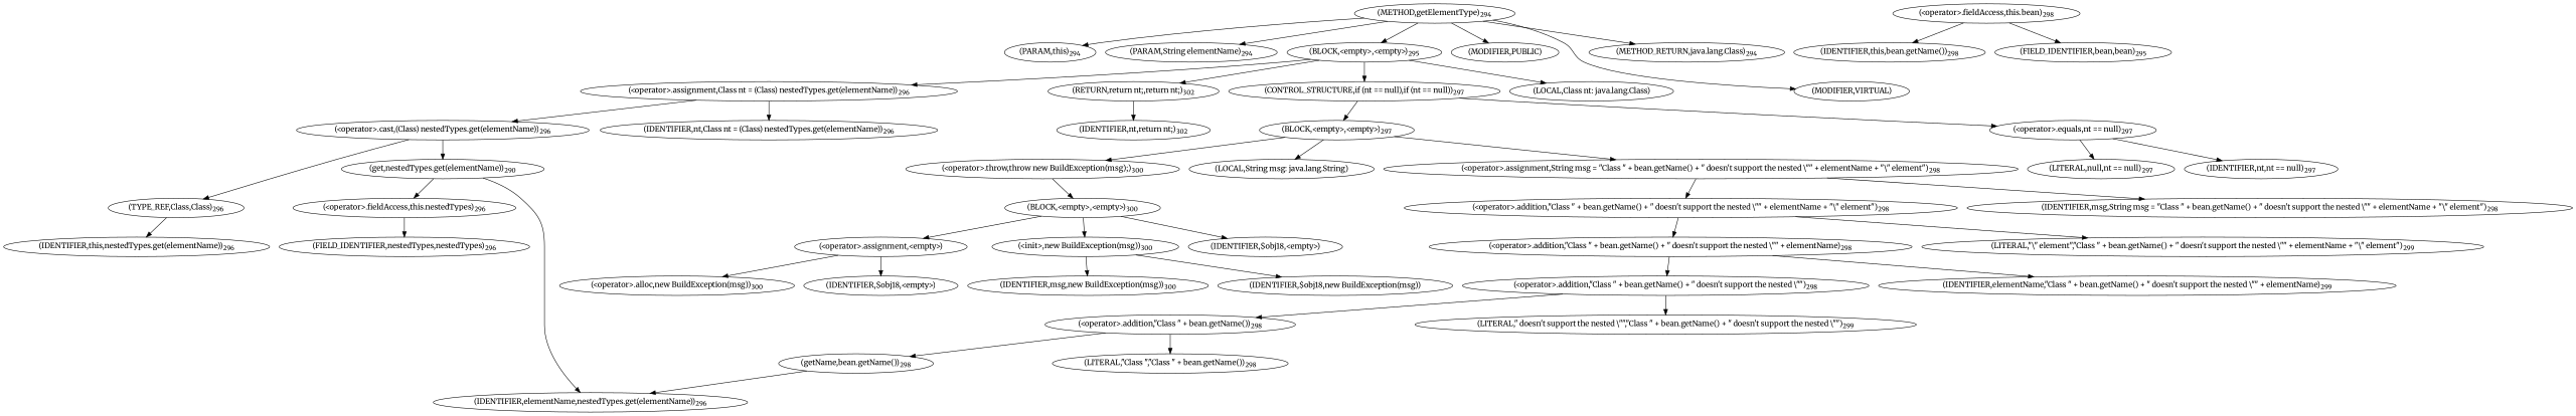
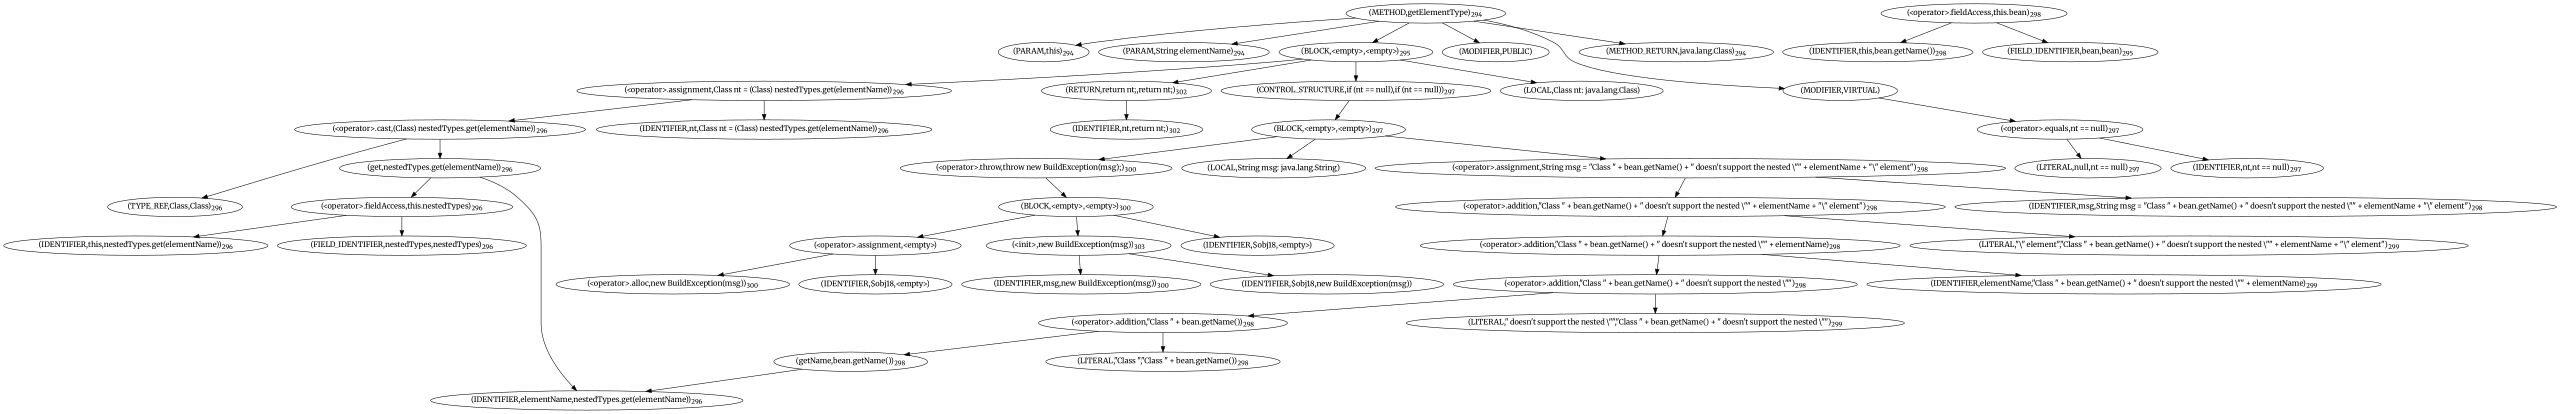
  digraph {
    fontname=Merriweather
    node [fontname=Merriweather]
    edge [fontname=Merriweather]
    n1 [label=<(METHOD,getElementType)<SUB>294</SUB>>]
    n2 [label=<(PARAM,this)<SUB>294</SUB>>]
    n3 [label=<(PARAM,String elementName)<SUB>294</SUB>>]
    n4 [label=<(BLOCK,&lt;empty&gt;,&lt;empty&gt;)<SUB>295</SUB>>]
    n5 [label=<(MODIFIER,PUBLIC)>]
    n6 [label=<(MODIFIER,VIRTUAL)>]
    n7 [label=<(METHOD_RETURN,java.lang.Class)<SUB>294</SUB>>]
    n8 [label=<(LOCAL,Class nt: java.lang.Class)>]
    n9 [label=<(&lt;operator&gt;.assignment,Class nt = (Class) nestedTypes.get(elementName))<SUB>296</SUB>>]
    n10 [label=<(CONTROL_STRUCTURE,if (nt == null),if (nt == null))<SUB>297</SUB>>]
    n11 [label=<(RETURN,return nt;,return nt;)<SUB>302</SUB>>]
    n12 [label=<(IDENTIFIER,nt,Class nt = (Class) nestedTypes.get(elementName))<SUB>296</SUB>>]
    n13 [label=<(&lt;operator&gt;.cast,(Class) nestedTypes.get(elementName))<SUB>296</SUB>>]
    n14 [label=<(&lt;operator&gt;.equals,nt == null)<SUB>297</SUB>>]
    n15 [label=<(BLOCK,&lt;empty&gt;,&lt;empty&gt;)<SUB>297</SUB>>]
    n16 [label=<(IDENTIFIER,nt,return nt;)<SUB>302</SUB>>]
    n17 [label=<(TYPE_REF,Class,Class)<SUB>296</SUB>>]
-   n18 [label=<(get,nestedTypes.get(elementName))<SUB>290</SUB>>]
+   n18 [label=<(get,nestedTypes.get(elementName))<SUB>296</SUB>>]
    n19 [label=<(&lt;operator&gt;.fieldAccess,this.nestedTypes)<SUB>296</SUB>>]
    n20 [label=<(IDENTIFIER,elementName,nestedTypes.get(elementName))<SUB>296</SUB>>]
    n21 [label=<(IDENTIFIER,this,nestedTypes.get(elementName))<SUB>296</SUB>>]
    n22 [label=<(FIELD_IDENTIFIER,nestedTypes,nestedTypes)<SUB>296</SUB>>]
    n23 [label=<(IDENTIFIER,nt,nt == null)<SUB>297</SUB>>]
    n24 [label=<(LITERAL,null,nt == null)<SUB>297</SUB>>]
    n25 [label=<(LOCAL,String msg: java.lang.String)>]
    n26 [label=<(&lt;operator&gt;.assignment,String msg = &quot;Class &quot; + bean.getName() + &quot; doesn't support the nested \&quot;&quot; + elementName + &quot;\&quot; element&quot;)<SUB>298</SUB>>]
    n27 [label=<(&lt;operator&gt;.throw,throw new BuildException(msg);)<SUB>300</SUB>>]
    n28 [label=<(IDENTIFIER,msg,String msg = &quot;Class &quot; + bean.getName() + &quot; doesn't support the nested \&quot;&quot; + elementName + &quot;\&quot; element&quot;)<SUB>298</SUB>>]
    n29 [label=<(&lt;operator&gt;.addition,&quot;Class &quot; + bean.getName() + &quot; doesn't support the nested \&quot;&quot; + elementName + &quot;\&quot; element&quot;)<SUB>298</SUB>>]
    n30 [label=<(BLOCK,&lt;empty&gt;,&lt;empty&gt;)<SUB>300</SUB>>]
    n31 [label=<(&lt;operator&gt;.addition,&quot;Class &quot; + bean.getName() + &quot; doesn't support the nested \&quot;&quot; + elementName)<SUB>298</SUB>>]
    n32 [label=<(LITERAL,&quot;\&quot; element&quot;,&quot;Class &quot; + bean.getName() + &quot; doesn't support the nested \&quot;&quot; + elementName + &quot;\&quot; element&quot;)<SUB>299</SUB>>]
    n33 [label=<(&lt;operator&gt;.addition,&quot;Class &quot; + bean.getName() + &quot; doesn't support the nested \&quot;&quot;)<SUB>298</SUB>>]
    n34 [label=<(IDENTIFIER,elementName,&quot;Class &quot; + bean.getName() + &quot; doesn't support the nested \&quot;&quot; + elementName)<SUB>299</SUB>>]
    n35 [label=<(&lt;operator&gt;.addition,&quot;Class &quot; + bean.getName())<SUB>298</SUB>>]
    n36 [label=<(LITERAL,&quot; doesn't support the nested \&quot;&quot;,&quot;Class &quot; + bean.getName() + &quot; doesn't support the nested \&quot;&quot;)<SUB>299</SUB>>]
    n37 [label=<(LITERAL,&quot;Class &quot;,&quot;Class &quot; + bean.getName())<SUB>298</SUB>>]
    n38 [label=<(getName,bean.getName())<SUB>298</SUB>>]
    n39 [label=<(&lt;operator&gt;.fieldAccess,this.bean)<SUB>298</SUB>>]
    n40 [label=<(IDENTIFIER,this,bean.getName())<SUB>298</SUB>>]
    n41 [label=<(FIELD_IDENTIFIER,bean,bean)<SUB>295</SUB>>]
    n42 [label=<(&lt;operator&gt;.assignment,&lt;empty&gt;)>]
-   n43 [label=<(&lt;init&gt;,new BuildException(msg))<SUB>300</SUB>>]
+   n43 [label=<(&lt;init&gt;,new BuildException(msg))<SUB>303</SUB>>]
    n44 [label=<(IDENTIFIER,$obj18,&lt;empty&gt;)>]
    n45 [label=<(IDENTIFIER,$obj18,&lt;empty&gt;)>]
    n46 [label=<(&lt;operator&gt;.alloc,new BuildException(msg))<SUB>300</SUB>>]
    n47 [label=<(IDENTIFIER,$obj18,new BuildException(msg))>]
    n48 [label=<(IDENTIFIER,msg,new BuildException(msg))<SUB>300</SUB>>]
    n1 -> n2
    n1 -> n3
    n1 -> n4
    n1 -> n5
    n1 -> n6
    n1 -> n7
    n4 -> n8
    n4 -> n9
    n4 -> n10
    n4 -> n11
    n9 -> n12
    n9 -> n13
-   n10 -> n14
+   n6 -> n14
    n10 -> n15
    n11 -> n16
    n13 -> n17
    n13 -> n18
    n14 -> n23
    n14 -> n24
    n15 -> n25
    n15 -> n26
    n15 -> n27
    n18 -> n19
    n18 -> n20
-   n17 -> n21
+   n19 -> n21
    n19 -> n22
    n26 -> n28
    n26 -> n29
    n27 -> n30
    n29 -> n31
    n29 -> n32
    n30 -> n42
    n30 -> n43
    n30 -> n44
    n31 -> n33
    n31 -> n34
    n33 -> n35
    n33 -> n36
    n35 -> n37
    n35 -> n38
    n38 -> n20
    n39 -> n40
    n39 -> n41
    n42 -> n45
    n42 -> n46
    n43 -> n47
    n43 -> n48
  }
